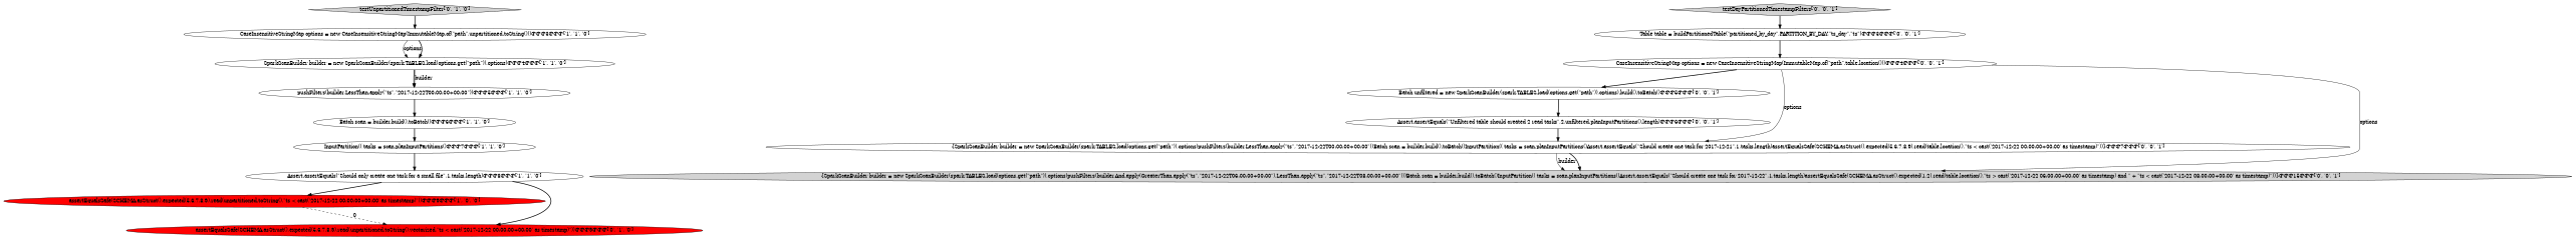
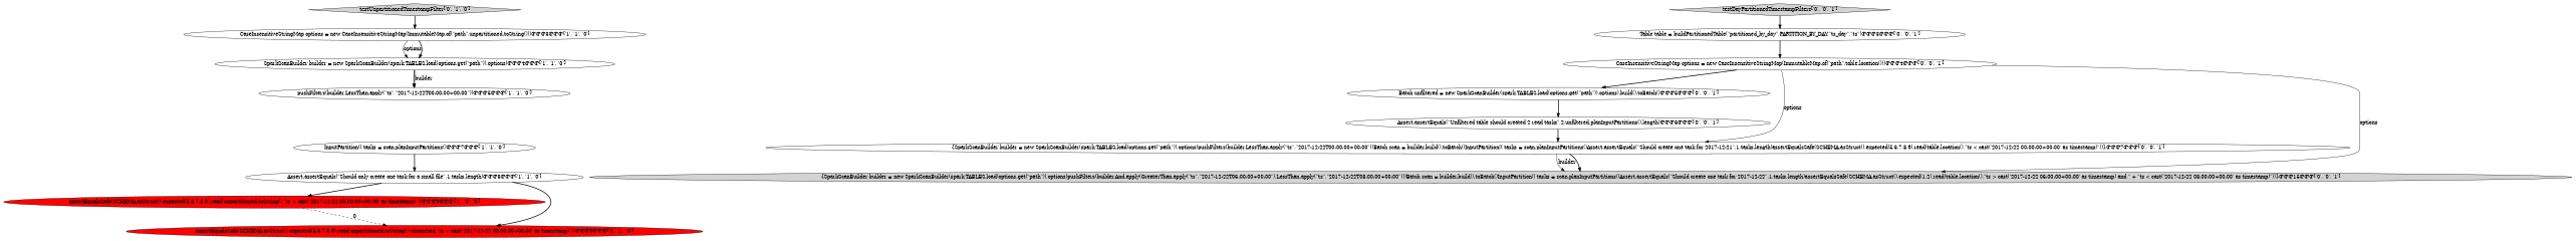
  digraph {
    node [fillcolor=white shape=ellipse style=filled]
    edge [style=bold]
    n1 [label="InputPartition(( tasks = scan.planInputPartitions()@@@7@@@['1', '1', '0']"]
    n2 [label="Assert.assertEquals(\"Should only create one task for a small file\",1,tasks.length)@@@8@@@['1', '1', '0']"]
    n3 [fillcolor=red label="assertEqualsSafe(SCHEMA.asStruct(),expected(5,6,7,8,9),read(unpartitioned.toString(),\"ts < cast('2017-12-22 00:00:00+00:00' as timestamp)\"))@@@9@@@['1', '0', '0']"]
    n4 [fillcolor=red label="assertEqualsSafe(SCHEMA.asStruct(),expected(5,6,7,8,9),read(unpartitioned.toString(),vectorized,\"ts < cast('2017-12-22 00:00:00+00:00' as timestamp)\"))@@@9@@@['0', '1', '0']"]
    n5 [label="Batch unfiltered = new SparkScanBuilder(spark,TABLES.load(options.get(\"path\")),options).build().toBatch()@@@5@@@['0', '0', '1']"]
    n6 [label="Assert.assertEquals(\"Unfiltered table should created 2 read tasks\",2,unfiltered.planInputPartitions().length)@@@6@@@['0', '0', '1']"]
    n7 [label="{SparkScanBuilder builder = new SparkScanBuilder(spark,TABLES.load(options.get(\"path\")),options)pushFilters(builder,LessThan.apply(\"ts\",\"2017-12-22T00:00:00+00:00\"))Batch scan = builder.build().toBatch()InputPartition(( tasks = scan.planInputPartitions()Assert.assertEquals(\"Should create one task for 2017-12-21\",1,tasks.length)assertEqualsSafe(SCHEMA.asStruct(),expected(5,6,7,8,9),read(table.location(),\"ts < cast('2017-12-22 00:00:00+00:00' as timestamp)\"))}@@@7@@@['0', '0', '1']"]
    n8 [label="CaseInsensitiveStringMap options = new CaseInsensitiveStringMap(ImmutableMap.of(\"path\",table.location()))@@@4@@@['0', '0', '1']"]
    n9 [fillcolor=lightgray label="{SparkScanBuilder builder = new SparkScanBuilder(spark,TABLES.load(options.get(\"path\")),options)pushFilters(builder,And.apply(GreaterThan.apply(\"ts\",\"2017-12-22T06:00:00+00:00\"),LessThan.apply(\"ts\",\"2017-12-22T08:00:00+00:00\")))Batch scan = builder.build().toBatch()InputPartition(( tasks = scan.planInputPartitions()Assert.assertEquals(\"Should create one task for 2017-12-22\",1,tasks.length)assertEqualsSafe(SCHEMA.asStruct(),expected(1,2),read(table.location(),\"ts > cast('2017-12-22 06:00:00+00:00' as timestamp) and \" + \"ts < cast('2017-12-22 08:00:00+00:00' as timestamp)\"))}@@@15@@@['0', '0', '1']"]
    n10 [label="CaseInsensitiveStringMap options = new CaseInsensitiveStringMap(ImmutableMap.of(\"path\",unpartitioned.toString()))@@@3@@@['1', '1', '0']"]
    n11 [label="SparkScanBuilder builder = new SparkScanBuilder(spark,TABLES.load(options.get(\"path\")),options)@@@4@@@['1', '1', '0']"]
-   n12 [label="Batch scan = builder.build().toBatch()@@@6@@@['1', '1', '0']"]
    n13 [label="pushFilters(builder,LessThan.apply(\"ts\",\"2017-12-22T00:00:00+00:00\"))@@@5@@@['1', '1', '0']"]
    n14 [label="Table table = buildPartitionedTable(\"partitioned_by_day\",PARTITION_BY_DAY,\"ts_day\",\"ts\")@@@3@@@['0', '0', '1']"]
    n15 [fillcolor=lightgray label="testDayPartitionedTimestampFilters['0', '0', '1']" shape=diamond]
    n16 [fillcolor=lightgray label="testUnpartitionedTimestampFilter['0', '1', '0']" shape=diamond]
    n1 -> n2
    n2 -> n3
    n2 -> n4
    n3 -> n4 [label=0 style=dashed]
    n5 -> n6
    n6 -> n7
    n7 -> n9 [label=builder style=solid]
    n7 -> n9
    n8 -> n5
    n8 -> n7 [label=options style=solid]
    n8 -> n9 [label=options style=solid]
    n10 -> n11 [label=options style=solid]
    n10 -> n11
    n11 -> n13
    n11 -> n13 [label=builder style=solid]
-   n12 -> n1
-   n13 -> n12
    n14 -> n8
    n15 -> n14
    n16 -> n10
  }
